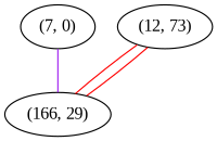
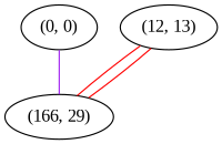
  graph {
    fontname="Liberation Serif"
    node [fontname="Liberation Serif"]
    edge [color=red fontname="Liberation Serif" weight=1]
-   "(0, 0)" [label="(7, 0)"]
+   "(0, 0)"
    "(166, 29)"
-   "(12, 73)"
+   "(12, 73)" [label="(12, 13)"]
    "(0, 0)" -- "(166, 29)" [color=purple weight=4]
    "(12, 73)" -- "(166, 29)"
    "(12, 73)" -- "(166, 29)"
  }
